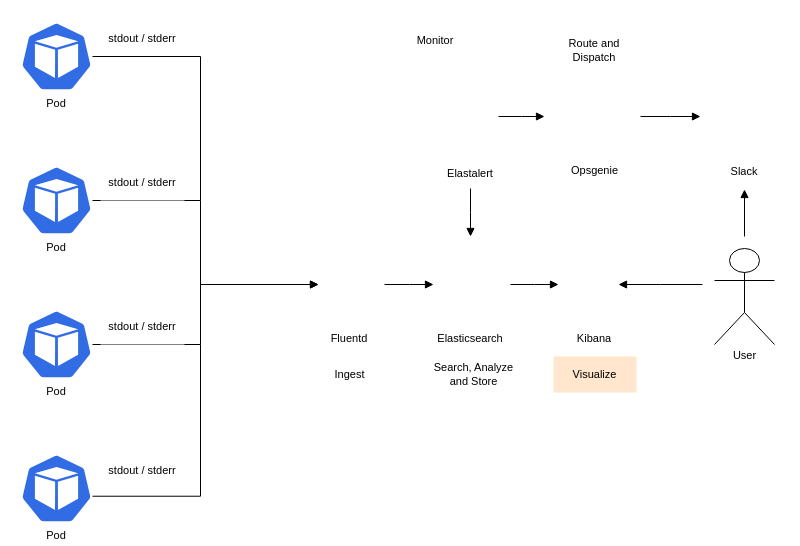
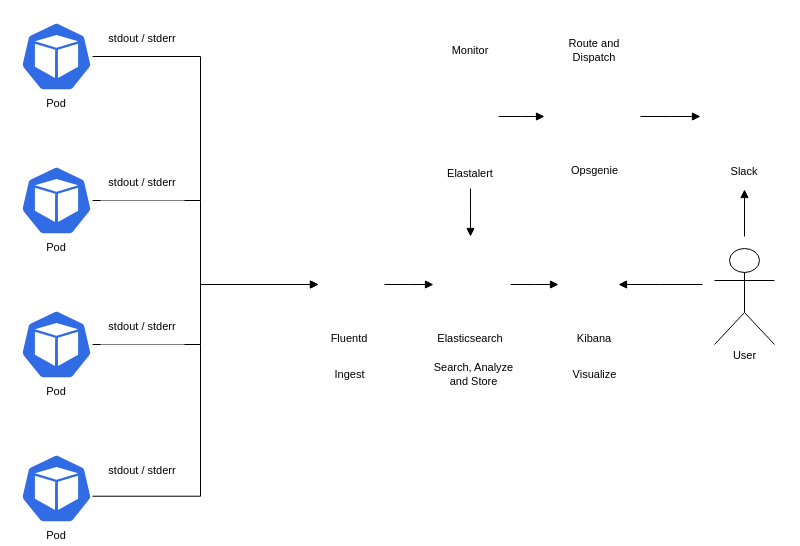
  <mxCell id="0" />
  <mxCell id="1" parent="0" />
  <mxCell id="2" value="stdout / stderr" style="html=1;whiteSpace=wrap;strokeColor=none;fontSize=11;fontColor=#000000;spacing=0;fillColor=#ffffff;" vertex="1" zOrder="0" parent="1"><mxGeometry x="100" y="20" width="84" height="36" as="geometry" /></mxCell>
  <mxCell id="3" value="Ingest" style="html=1;whiteSpace=wrap;strokeColor=none;fontSize=11;fontColor=#000000;spacing=0;fillColor=#ffffff;" vertex="1" zOrder="0" parent="1"><mxGeometry x="305" y="356" width="89" height="36" as="geometry" /></mxCell>
  <mxCell id="4" value="Search, Analyze &#10;and Store" style="html=1;whiteSpace=wrap;strokeColor=none;fontSize=11;fontColor=#000000;spacing=0;fillColor=#ffffff;" vertex="1" zOrder="0" parent="1"><mxGeometry x="424" y="356" width="99" height="36" as="geometry" /></mxCell>
- <mxCell id="5" value="Visualize" style="html=1;whiteSpace=wrap;strokeColor=none;fontSize=11;fontColor=#000000;spacing=0;fillColor=#ffe6cc;" vertex="1" zOrder="0" parent="1"><mxGeometry x="553" y="356" width="83" height="36" as="geometry" /></mxCell>
+ <mxCell id="5" value="Visualize" style="html=1;whiteSpace=wrap;strokeColor=none;fontSize=11;fontColor=#000000;spacing=0;fillColor=#ffffff;" vertex="1" zOrder="0" parent="1"><mxGeometry x="553" y="356" width="83" height="36" as="geometry" /></mxCell>
  <mxCell id="6" value="Pod" style="html=1;whiteSpace=wrap;html=1;verticalLabelPosition=bottom;verticalAlign=top;strokeColor=none;shape=mxgraph.kubernetes.icon;prIcon=pod;fontSize=11;fontColor=#000000;spacing=0;strokeOpacity=100;fillColor=#326ce5;" vertex="1" zOrder="1" parent="1"><mxGeometry x="20" y="20" width="72" height="72" as="geometry" /></mxCell>
  <mxCell id="7" value="Pod" style="html=1;whiteSpace=wrap;html=1;verticalLabelPosition=bottom;verticalAlign=top;strokeColor=none;shape=mxgraph.kubernetes.icon;prIcon=pod;fontSize=11;fontColor=#000000;spacing=0;strokeOpacity=100;fillColor=#326ce5;" vertex="1" zOrder="2" parent="1"><mxGeometry x="20" y="164" width="72" height="72" as="geometry" /></mxCell>
  <mxCell id="8" value="Pod" style="html=1;whiteSpace=wrap;html=1;verticalLabelPosition=bottom;verticalAlign=top;strokeColor=none;shape=mxgraph.kubernetes.icon;prIcon=pod;fontSize=11;fontColor=#000000;spacing=0;strokeOpacity=100;fillColor=#326ce5;" vertex="1" zOrder="3" parent="1"><mxGeometry x="20" y="308" width="72" height="72" as="geometry" /></mxCell>
  <mxCell id="9" value="Pod" style="html=1;whiteSpace=wrap;html=1;verticalLabelPosition=bottom;verticalAlign=top;strokeColor=none;shape=mxgraph.kubernetes.icon;prIcon=pod;fontSize=11;fontColor=#000000;spacing=0;strokeOpacity=100;fillColor=#326ce5;" vertex="1" zOrder="4" parent="1"><mxGeometry x="20" y="452" width="72" height="72" as="geometry" /></mxCell>
  <mxCell id="10" value="" style="group;dropTarget=0;" vertex="1" parent="1"><mxGeometry x="438" y="248" width="64" height="108" as="geometry" /></mxCell>
  <mxCell id="11" value="" style="html=1;whiteSpace=wrap;shape=image;fontSize=11;spacing=0;strokeColor=none;strokeOpacity=100;strokeWidth=0;image=https://images.lucidchart.com/images/7b198480-0044-41d2-8bbd-d9d46dc6be5a/content;" vertex="1" zOrder="20" parent="10"><mxGeometry width="64" height="72" as="geometry" /></mxCell>
  <mxCell id="12" value="Elasticsearch" style="html=1;whiteSpace=wrap;;fontSize=11;fontColor=#000000;spacing=3;strokeOpacity=0;fillOpacity=0;fillColor=#ffffff;" vertex="1" zOrder="24" parent="10"><mxGeometry y="72" width="64" height="36" as="geometry" /></mxCell>
  <mxCell id="13" value="" style="group;dropTarget=0;" vertex="1" parent="1"><mxGeometry x="566" y="248" width="56" height="108" as="geometry" /></mxCell>
  <mxCell id="14" value="" style="html=1;whiteSpace=wrap;shape=image;fontSize=11;spacing=0;strokeColor=none;strokeOpacity=100;strokeWidth=0;image=https://images.lucidchart.com/images/0080f27b-61cc-4ac0-9c4a-7a843c2e4c1e/content;" vertex="1" zOrder="21" parent="13"><mxGeometry width="56" height="72" as="geometry" /></mxCell>
  <mxCell id="15" value="Kibana" style="html=1;whiteSpace=wrap;;fontSize=11;fontColor=#000000;spacing=3;strokeOpacity=0;fillOpacity=0;fillColor=#ffffff;" vertex="1" zOrder="26" parent="13"><mxGeometry y="72" width="56" height="36" as="geometry" /></mxCell>
  <mxCell id="16" value="User" style="html=1;whiteSpace=wrap;shape=umlActor;labelPosition=center;verticalLabelPosition=bottom;verticalAlign=top;whiteSpace=nowrap;fontSize=11;fontColor=#000000;spacing=0;strokeOpacity=100;" vertex="1" zOrder="30" parent="1"><mxGeometry x="714" y="248" width="60" height="96" as="geometry" /></mxCell>
  <mxCell id="17" value="" style="html=1;jettySize=18;fontSize=11;strokeOpacity=100;rounded=1;arcSize=0;edgeStyle=elbowEdgeStyle;startArrow=none;;endArrow=block;endFill=1;;exitX=0.974;exitY=0.5;exitPerimeter=1;" edge="1" parent="1" source="7"><mxGeometry width="100" height="100" relative="1" as="geometry"><Array as="points"><mxPoint x="200" y="240" /></Array><mxPoint x="318" y="284" as="targetPoint" /></mxGeometry></mxCell>
  <mxCell id="18" value="" style="html=1;jettySize=18;fontSize=11;strokeOpacity=100;rounded=1;arcSize=0;edgeStyle=elbowEdgeStyle;startArrow=none;;endArrow=block;endFill=1;;exitX=0.974;exitY=0.5;exitPerimeter=1;" edge="1" parent="1" source="8"><mxGeometry width="100" height="100" relative="1" as="geometry"><Array as="points"><mxPoint x="200" y="310" /></Array><mxPoint x="318" y="284" as="targetPoint" /></mxGeometry></mxCell>
  <mxCell id="19" value="" style="html=1;jettySize=18;fontSize=11;strokeOpacity=100;rounded=1;arcSize=0;edgeStyle=elbowEdgeStyle;startArrow=none;;endArrow=block;endFill=1;;" edge="1" parent="1"><mxGeometry width="100" height="100" relative="1" as="geometry"><Array as="points" /><mxPoint x="510" y="284" as="sourcePoint" /><mxPoint x="558" y="284" as="targetPoint" /></mxGeometry></mxCell>
  <mxCell id="20" value="" style="html=1;jettySize=18;fontSize=11;strokeOpacity=100;rounded=1;arcSize=0;edgeStyle=elbowEdgeStyle;startArrow=none;;endArrow=block;endFill=1;;" edge="1" parent="1"><mxGeometry width="100" height="100" relative="1" as="geometry"><Array as="points" /><mxPoint x="384" y="284" as="sourcePoint" /><mxPoint x="433" y="284" as="targetPoint" /></mxGeometry></mxCell>
  <mxCell id="21" value="" style="html=1;jettySize=18;fontSize=11;strokeOpacity=100;rounded=1;arcSize=0;edgeStyle=elbowEdgeStyle;startArrow=none;;endArrow=block;endFill=1;;" edge="1" parent="1"><mxGeometry width="100" height="100" relative="1" as="geometry"><Array as="points" /><mxPoint x="702" y="284" as="sourcePoint" /><mxPoint x="618" y="284" as="targetPoint" /></mxGeometry></mxCell>
  <mxCell id="22" value="stdout / stderr" style="html=1;whiteSpace=wrap;strokeColor=none;fontSize=11;fontColor=#000000;spacing=0;fillColor=#ffffff;" vertex="1" zOrder="39" parent="1"><mxGeometry x="100" y="164" width="84" height="36" as="geometry" /></mxCell>
  <mxCell id="23" value="stdout / stderr" style="html=1;whiteSpace=wrap;strokeColor=none;fontSize=11;fontColor=#000000;spacing=0;fillColor=#ffffff;" vertex="1" zOrder="40" parent="1"><mxGeometry x="100" y="308" width="84" height="36" as="geometry" /></mxCell>
  <mxCell id="24" value="stdout / stderr" style="html=1;whiteSpace=wrap;strokeColor=none;fontSize=11;fontColor=#000000;spacing=0;fillColor=#ffffff;" vertex="1" zOrder="41" parent="1"><mxGeometry x="100" y="452" width="84" height="36" as="geometry" /></mxCell>
  <mxCell id="25" value="" style="html=1;jettySize=18;fontSize=11;strokeOpacity=100;rounded=1;arcSize=0;edgeStyle=elbowEdgeStyle;startArrow=none;;endArrow=none;;exitX=0.974;exitY=0.5;exitPerimeter=1;" edge="1" parent="1" source="6"><mxGeometry width="100" height="100" relative="1" as="geometry"><Array as="points"><mxPoint x="200" y="130" /></Array><mxPoint x="200" y="200" as="targetPoint" /></mxGeometry></mxCell>
  <mxCell id="26" value="" style="html=1;jettySize=18;fontSize=11;strokeOpacity=100;rounded=1;arcSize=0;edgeStyle=elbowEdgeStyle;startArrow=none;;endArrow=none;;exitX=0.998;exitY=0.607;exitPerimeter=1;" edge="1" parent="1" source="9"><mxGeometry width="100" height="100" relative="1" as="geometry"><Array as="points"><mxPoint x="200" y="420" /></Array><mxPoint x="200" y="344" as="targetPoint" /></mxGeometry></mxCell>
  <mxCell id="27" value="" style="group;dropTarget=0;" vertex="1" parent="1"><mxGeometry x="313" y="248" width="75" height="108" as="geometry" /></mxCell>
  <mxCell id="28" value="" style="html=1;whiteSpace=wrap;shape=image;fontSize=11;spacing=0;strokeColor=none;strokeOpacity=100;strokeWidth=0;image=https://images.lucidchart.com/images/f933c3ed-c605-4a34-b34a-2c8d4fb6eeb2/content;" vertex="1" zOrder="42" parent="27"><mxGeometry x="3" width="72" height="59" as="geometry" /></mxCell>
  <mxCell id="29" value="Fluentd" style="rhombus;html=1;whiteSpace=wrap;fontSize=11;fontColor=#000000;spacing=3;strokeOpacity=0;fillOpacity=0;fillColor=#ffffff;" vertex="1" zOrder="43" parent="27"><mxGeometry y="72" width="72" height="36" as="geometry" /></mxCell>
  <mxCell id="30" value="" style="html=1;jettySize=18;fontSize=11;strokeOpacity=100;rounded=1;arcSize=0;edgeStyle=elbowEdgeStyle;startArrow=none;;endArrow=block;endFill=1;;" edge="1" parent="1"><mxGeometry width="100" height="100" relative="1" as="geometry"><Array as="points" /><mxPoint x="470" y="188" as="sourcePoint" /><mxPoint x="470" y="236" as="targetPoint" /></mxGeometry></mxCell>
  <mxCell id="31" value="" style="group;dropTarget=0;" vertex="1" parent="1"><mxGeometry x="557" y="80" width="75" height="108" as="geometry" /></mxCell>
  <mxCell id="32" value="" style="html=1;whiteSpace=wrap;shape=image;fontSize=11;spacing=0;strokeColor=none;strokeOpacity=100;strokeWidth=0;image=https://images.lucidchart.com/images/1be8d1b7-2828-4792-b0a4-c7afd1d822df/content;" vertex="1" zOrder="64" parent="31"><mxGeometry x="2" width="72" height="72" as="geometry" /></mxCell>
  <mxCell id="33" value="Opsgenie" style="html=1;whiteSpace=wrap;;fontSize=11;fontColor=#000000;spacing=3;strokeOpacity=0;fillOpacity=0;fillColor=#ffffff;" vertex="1" zOrder="65" parent="31"><mxGeometry y="72" width="75" height="36" as="geometry" /></mxCell>
  <mxCell id="34" value="" style="html=1;jettySize=18;fontSize=11;strokeOpacity=100;rounded=1;arcSize=0;edgeStyle=elbowEdgeStyle;startArrow=none;;endArrow=block;endFill=1;;" edge="1" parent="1"><mxGeometry width="100" height="100" relative="1" as="geometry"><Array as="points" /><mxPoint x="498" y="116" as="sourcePoint" /><mxPoint x="544" y="116" as="targetPoint" /></mxGeometry></mxCell>
  <mxCell id="35" value="" style="group;dropTarget=0;" vertex="1" parent="1"><mxGeometry x="442" y="83" width="56" height="108" as="geometry" /></mxCell>
  <mxCell id="36" value="" style="html=1;whiteSpace=wrap;shape=image;fontSize=11;spacing=0;strokeColor=none;strokeOpacity=100;strokeWidth=0;image=https://images.lucidchart.com/images/0080f27b-61cc-4ac0-9c4a-7a843c2e4c1e/content;" vertex="1" zOrder="68" parent="35"><mxGeometry width="56" height="72" as="geometry" /></mxCell>
  <mxCell id="37" value="Elastalert" style="html=1;whiteSpace=wrap;;fontSize=11;fontColor=#000000;spacing=3;strokeOpacity=0;fillOpacity=0;fillColor=#ffffff;" vertex="1" zOrder="73" parent="35"><mxGeometry y="72" width="56" height="36" as="geometry" /></mxCell>
  <mxCell id="38" value="" style="group;dropTarget=0;" vertex="1" parent="1"><mxGeometry x="709" y="80" width="69" height="109" as="geometry" /></mxCell>
  <mxCell id="39" value="" style="html=1;whiteSpace=wrap;shape=image;fontSize=11;spacing=0;strokeColor=none;strokeOpacity=100;strokeWidth=0;image=https://images.lucidchart.com/images/35e05b87-3f3e-4a01-a063-a639ff0a5284/content;" vertex="1" zOrder="75" parent="38"><mxGeometry width="69" height="69" as="geometry" /></mxCell>
  <mxCell id="40" value="Slack" style="html=1;whiteSpace=wrap;;fontSize=11;fontColor=#000000;spacing=3;strokeOpacity=0;fillOpacity=0;fillColor=#ffffff;" vertex="1" zOrder="75.286" parent="38"><mxGeometry x="5" y="73" width="60" height="36" as="geometry" /></mxCell>
  <mxCell id="41" value="" style="html=1;jettySize=18;fontSize=11;strokeOpacity=100;rounded=1;arcSize=0;edgeStyle=elbowEdgeStyle;startArrow=none;;endArrow=block;endFill=1;;" edge="1" parent="1"><mxGeometry width="100" height="100" relative="1" as="geometry"><Array as="points" /><mxPoint x="640" y="116" as="sourcePoint" /><mxPoint x="700" y="116" as="targetPoint" /></mxGeometry></mxCell>
- <mxCell id="42" value="Monitor" style="html=1;whiteSpace=wrap;strokeColor=none;fontSize=11;fontColor=#000000;spacing=0;fillColor=#ffffff;" vertex="1" zOrder="78.286" parent="1"><mxGeometry x="393" y="22" width="84" height="36" as="geometry" /></mxCell>
+ <mxCell id="42" value="Monitor" style="html=1;whiteSpace=wrap;strokeColor=none;fontSize=11;fontColor=#000000;spacing=0;fillColor=#ffffff;" vertex="1" zOrder="78.286" parent="1"><mxGeometry x="428" y="32" width="84" height="36" as="geometry" /></mxCell>
  <mxCell id="43" value="Route and Dispatch" style="html=1;whiteSpace=wrap;strokeColor=none;fontSize=11;fontColor=#000000;spacing=0;fillColor=#ffffff;" vertex="1" zOrder="79.286" parent="1"><mxGeometry x="552" y="32" width="84" height="36" as="geometry" /></mxCell>
  <mxCell id="44" value="" style="html=1;jettySize=18;fontSize=11;strokeOpacity=100;rounded=1;arcSize=0;edgeStyle=elbowEdgeStyle;startArrow=none;;endArrow=block;endFill=1;;entryX=0.5;entryY=1;entryPerimeter=1;" edge="1" parent="1" target="40"><mxGeometry width="100" height="100" relative="1" as="geometry"><Array as="points" /><mxPoint x="744" y="236" as="sourcePoint" /></mxGeometry></mxCell>
